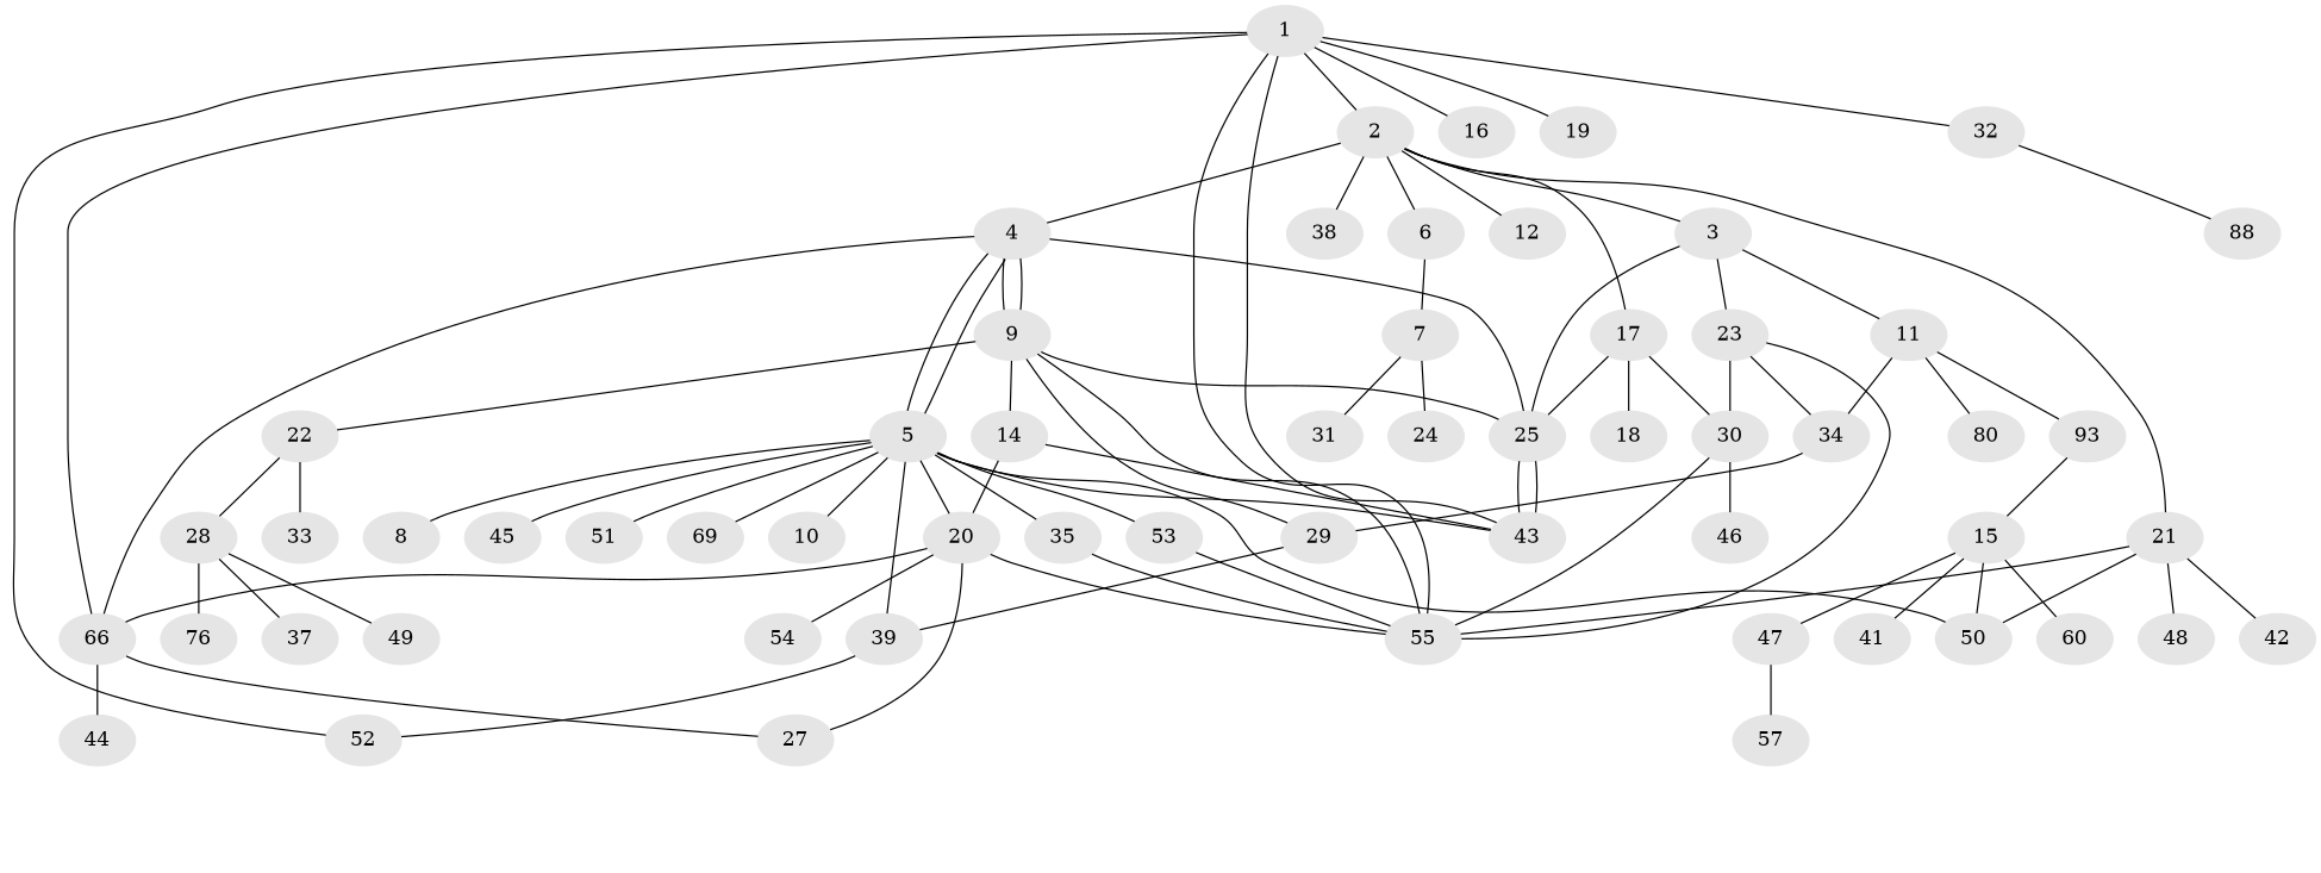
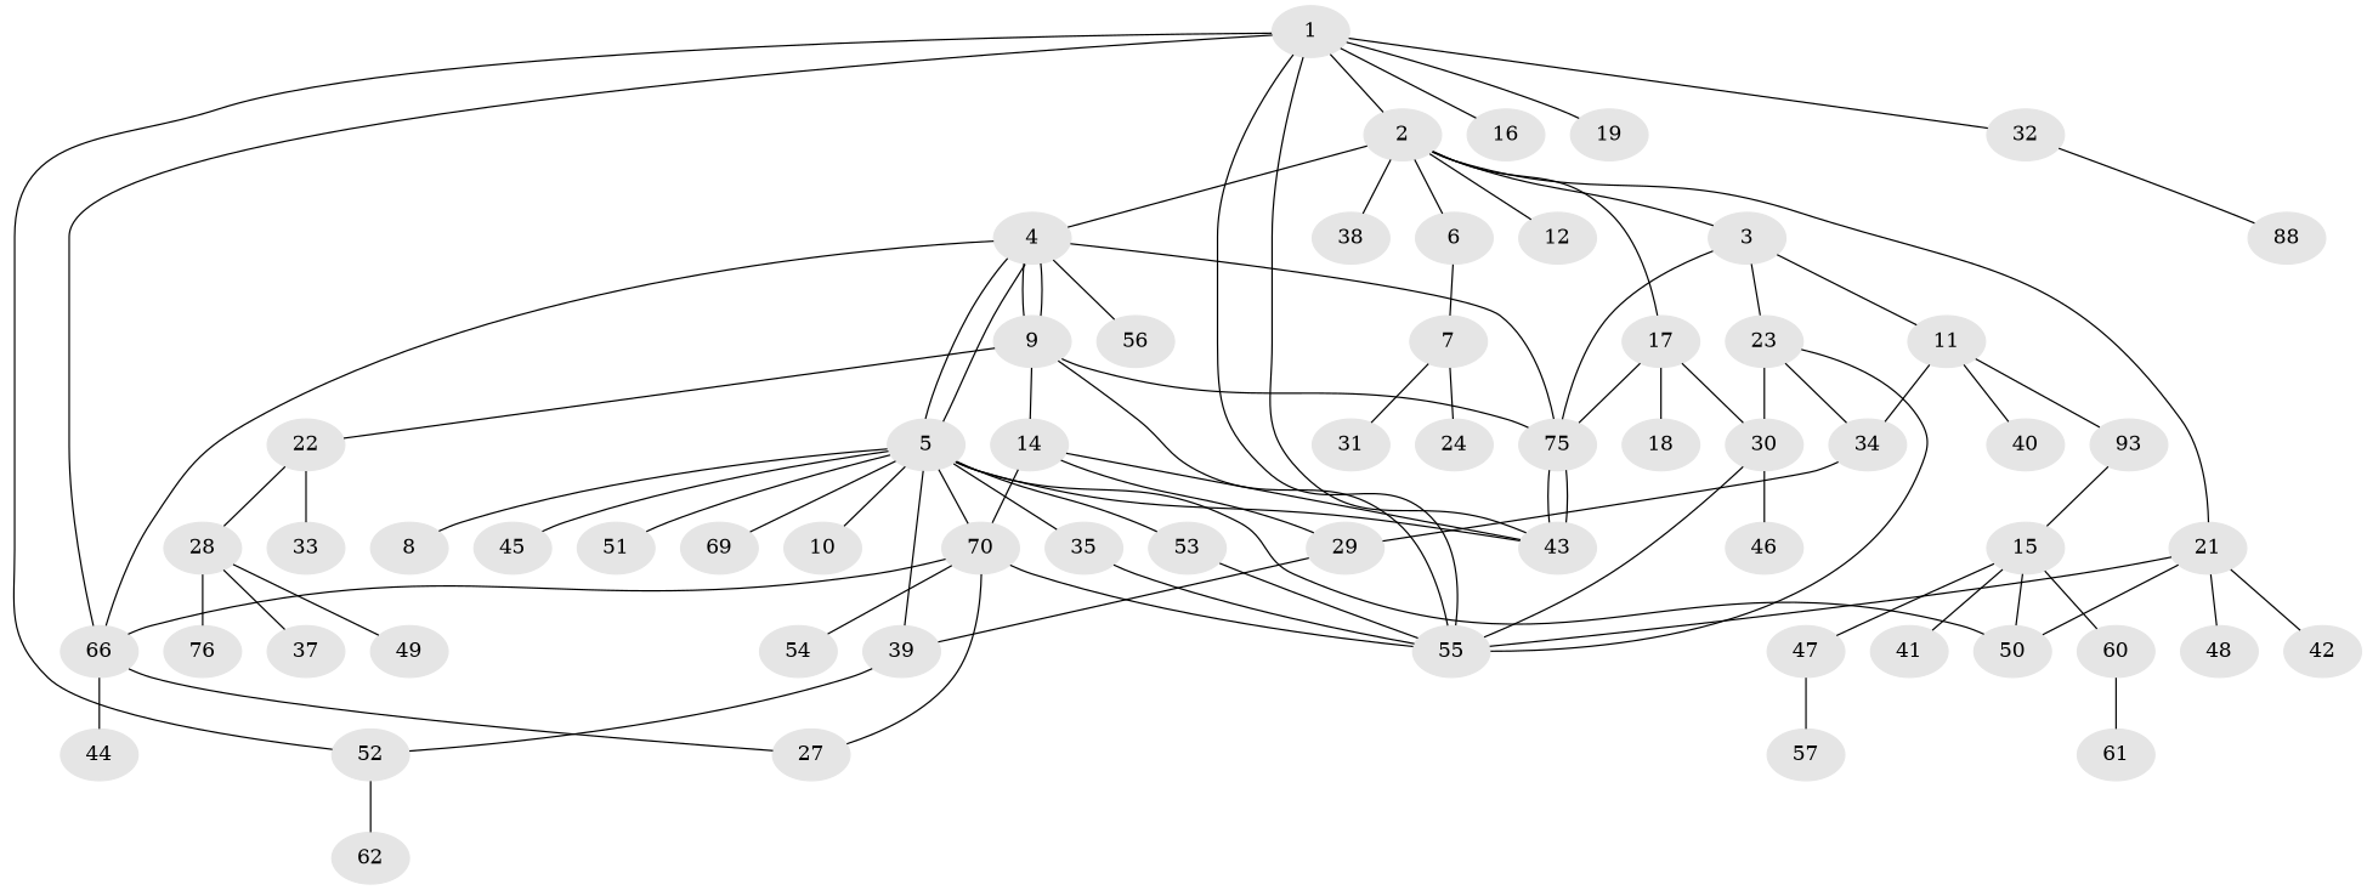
  graph {
    node [color=gray90 style=filled]
    1
    2
    16
    19
    n5 [label=66]
    32
    43
    52
    55
    3
    4
    6
    12
    17
    21
    38
    27
    44
    n19 [label=88]
+   62
    11
    23
-   25
+   25 [label=75]
    5
    9
+   56
    7
    18
    30
    50
    42
    48
    n33 [label=93]
    34
-   40 [label=80]
+   40
    8
    10
-   20
+   20 [label=70]
    35
    39
    45
    51
    53
    n44 [label=69]
    14
    22
    29
    54
    24
    31
    28
    33
    15
    41
    47
    60
    57
+   61
    46
    n60 [label=76]
    37
    49
    1 -- 2
    1 -- 16
    1 -- 19
    1 -- n5
    1 -- 32
    1 -- 43
    1 -- 52
    1 -- 55
    2 -- 3
    2 -- 4
    2 -- 6
    2 -- 12
    2 -- 17
    2 -- 21
    2 -- 38
    n5 -- 27
    n5 -- 44
    32 -- n19
+   52 -- 62
    3 -- 11
    3 -- 23
    3 -- 25
    4 -- n5
    4 -- 25
    4 -- 5
    4 -- 5
    4 -- 9
    4 -- 9
+   4 -- 56
    6 -- 7
    17 -- 25
    17 -- 18
    17 -- 30
    21 -- 55
    21 -- 50
    21 -- 42
    21 -- 48
    11 -- n33
    11 -- 34
    11 -- 40
    23 -- 55
    23 -- 30
    23 -- 34
    25 -- 43
    25 -- 43
    5 -- 43
    5 -- 50
    5 -- 8
    5 -- 10
    5 -- 20
    5 -- 35
    5 -- 39
    5 -- 45
    5 -- 51
    5 -- 53
    5 -- n44
    9 -- 55
    9 -- 25
    9 -- 14
    9 -- 22
-   9 -- 29
+   14 -- 29
    7 -- 24
    7 -- 31
    30 -- 55
    30 -- 46
    n33 -- 15
    34 -- 29
    20 -- n5
    20 -- 55
    20 -- 27
    20 -- 54
    35 -- 55
    39 -- 52
    53 -- 55
    14 -- 43
    14 -- 20
    22 -- 28
    22 -- 33
    29 -- 39
    28 -- n60
    28 -- 37
    28 -- 49
    15 -- 50
    15 -- 41
    15 -- 47
    15 -- 60
    47 -- 57
+   60 -- 61
  }
